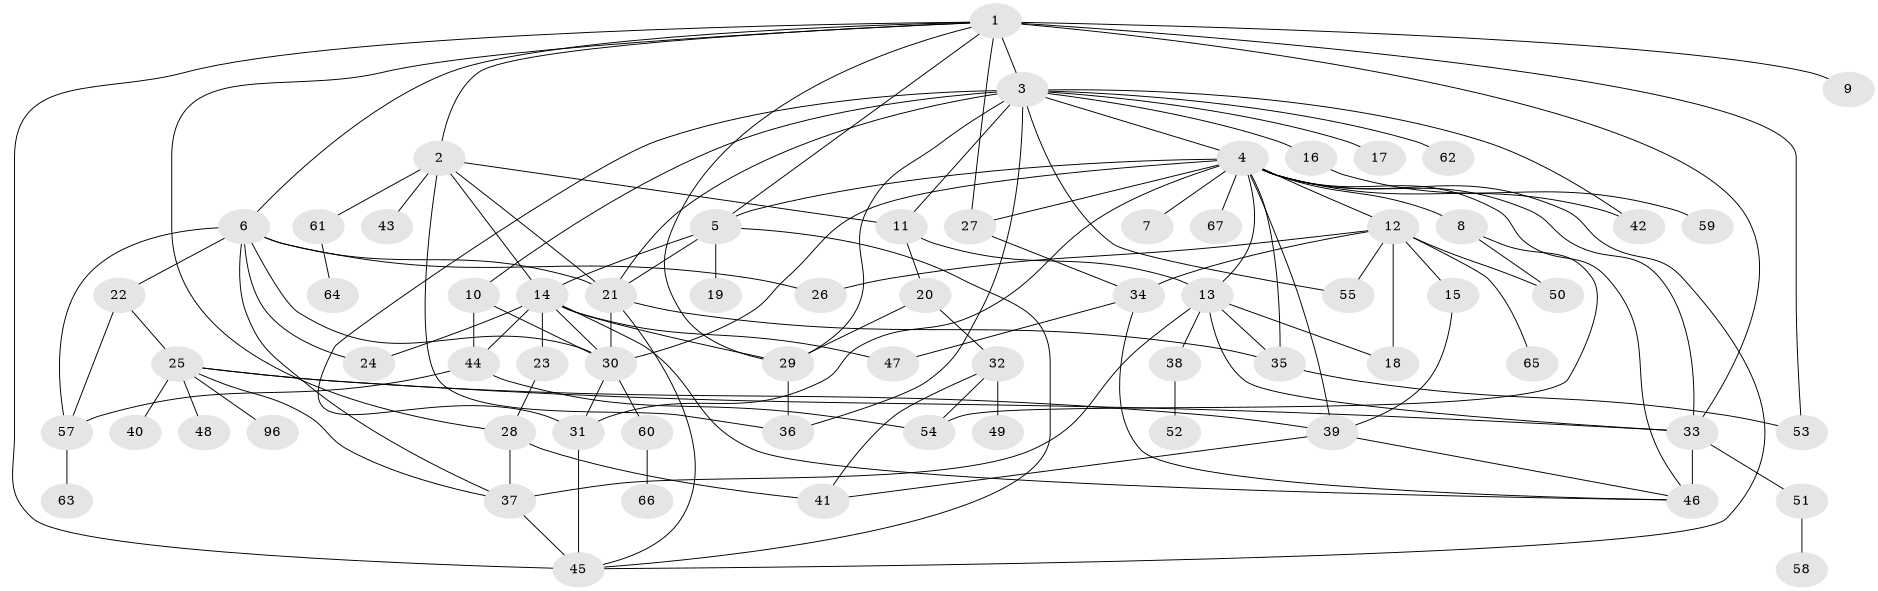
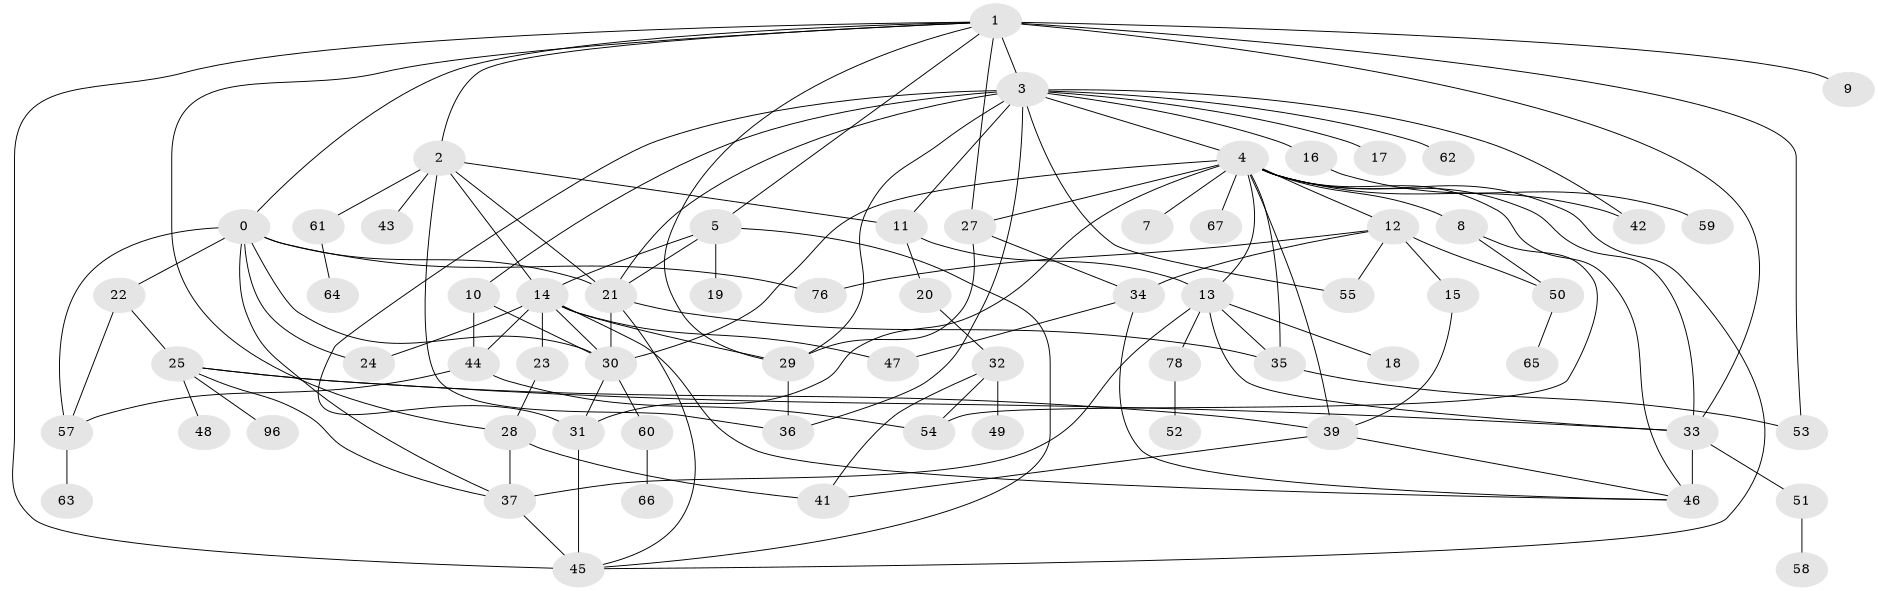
  graph {
    node [color=gray90 style=filled]
    edge [weight=1.0]
    1
    2
    3
    5
-   6
+   6 [label=0]
    9
    27
    28
    29
    33
    45
    53
    11
    14
    21
    36
    43
    61
    4
    10
    16
    17
    31
    42
    55
    62
    19
    30
    22
    24
-   26
+   26 [label=76]
    37
    57
    34
    41
    46
    51
    13
    20
    44
    23
    47
    35
    64
    7
    8
    12
    39
    67
    59
    50
    54
    15
    18
-   38
+   38 [label=78]
    60
    25
    63
    65
    32
    52
    49
-   40
    48
    n65 [label=96]
    66
    58
    1 -- 2
    1 -- 3
    1 -- 5
    1 -- 6
    1 -- 9 [weight=4.0]
    1 -- 27
    1 -- 28
    1 -- 29
    1 -- 33
    1 -- 45
    1 -- 53
    2 -- 11
    2 -- 14
    2 -- 21
    2 -- 36
    2 -- 43 [weight=2.0]
    2 -- 61
    3 -- 29
    3 -- 11
    3 -- 21 [weight=2.0]
    3 -- 36
    3 -- 4
    3 -- 10
    3 -- 16
    3 -- 17
    3 -- 31
    3 -- 42
    3 -- 55
    3 -- 62
    5 -- 45
    5 -- 14
    5 -- 21
    5 -- 19 [weight=3.0]
    6 -- 21
    6 -- 30
    6 -- 22
    6 -- 24 [weight=2.0]
    6 -- 26
    6 -- 37
    6 -- 57
-   20 -- 29
+   27 -- 29
    27 -- 34
    28 -- 37
    28 -- 41 [weight=2.0]
    29 -- 36
    33 -- 46 [weight=6.0]
    33 -- 51
    11 -- 13
    11 -- 20 [weight=2.0]
    14 -- 29
    14 -- 30 [weight=4.0]
    14 -- 24
    14 -- 46
    14 -- 44
    14 -- 23
    14 -- 47
    21 -- 45
    21 -- 30
    21 -- 35 [weight=2.0]
    61 -- 64
-   4 -- 5
    4 -- 27
    4 -- 33
    4 -- 45
    4 -- 31
    4 -- 42
    4 -- 30
    4 -- 46
    4 -- 13
    4 -- 35
    4 -- 7
    4 -- 8
    4 -- 12
    4 -- 39
    4 -- 67
    10 -- 30
    10 -- 44
    16 -- 59
    31 -- 45 [weight=2.0]
    30 -- 31
    30 -- 60
    22 -- 57
    22 -- 25
    37 -- 45
    57 -- 63
    34 -- 46
    34 -- 47
    51 -- 58
    13 -- 33
    13 -- 37
    13 -- 35
    13 -- 18
    13 -- 38
    20 -- 32
    44 -- 57
    44 -- 54
    23 -- 28
    35 -- 53
    8 -- 50
    8 -- 54
    12 -- 55
    12 -- 26
    12 -- 34
    12 -- 50
    12 -- 15
-   12 -- 18
    39 -- 41
    39 -- 46
-   12 -- 65
+   50 -- 65
    15 -- 39
    38 -- 52
    60 -- 66
    25 -- 33
    25 -- 37
    25 -- 39
-   25 -- 40
    25 -- 48
    25 -- n65
    32 -- 41
    32 -- 54
    32 -- 49 [weight=2.0]
  }
